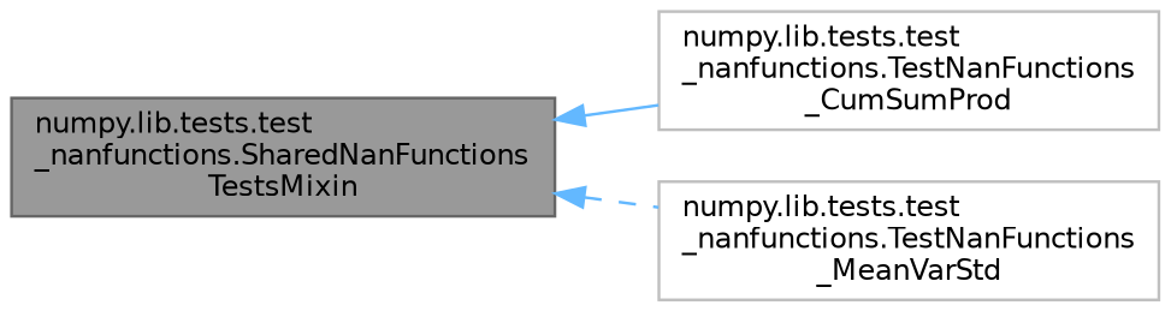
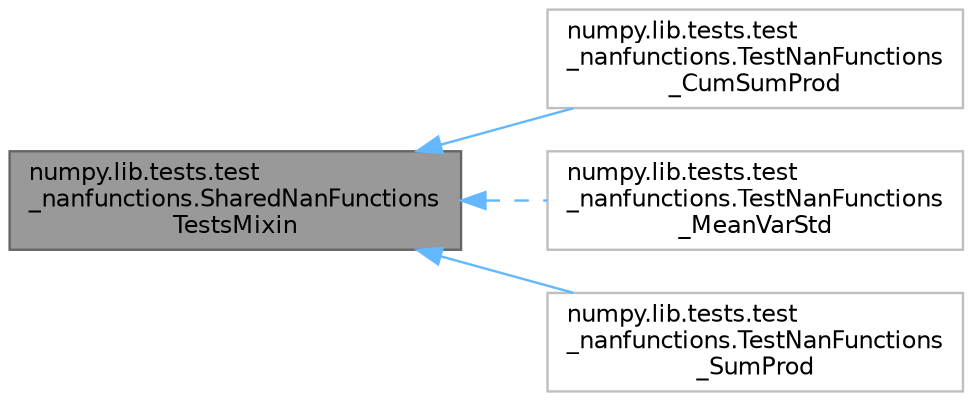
  digraph {
    rankdir=LR
    fontname="DejaVu Sans"
    node [color=grey75 fillcolor=white fontname="DejaVu Sans" fontsize=10 shape=box style=filled]
    edge [color=steelblue1 dir=back fontname="DejaVu Sans" fontsize=10 labelfontname=Helvetica labelfontsize=10 style=solid]
    n1 [color=gray40 fillcolor=grey60 fontcolor=black height=0.2 label="numpy.lib.tests.test\l_nanfunctions.SharedNanFunctions\lTestsMixin" width=0.4]
    n2 [height=0.2 label="numpy.lib.tests.test\l_nanfunctions.TestNanFunctions\l_CumSumProd" width=0.4]
    n3 [height=0.2 label="numpy.lib.tests.test\l_nanfunctions.TestNanFunctions\l_MeanVarStd" width=0.4]
+   n4 [height=0.2 label="numpy.lib.tests.test\l_nanfunctions.TestNanFunctions\l_SumProd" width=0.4]
    n1 -> n2
    n1 -> n3 [style=dashed]
+   n1 -> n4
  }
